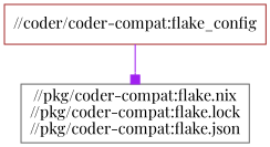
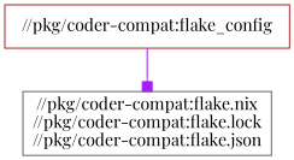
  digraph {
    fontname="Playfair Display"
    node [shape=box fontname="Playfair Display"]
-   "//pkg/coder-compat:flake_config" [color=brown label="//coder/coder-compat:flake_config"]
+   "//pkg/coder-compat:flake_config" [color=brown]
    "//pkg/coder-compat:flake.nix\n//pkg/coder-compat:flake.lock\n//pkg/coder-compat:flake.json" [color=gray40]
    "//pkg/coder-compat:flake_config" -> "//pkg/coder-compat:flake.nix\n//pkg/coder-compat:flake.lock\n//pkg/coder-compat:flake.json" [color=purple arrowhead=box fontname="Playfair Display"]
  }
